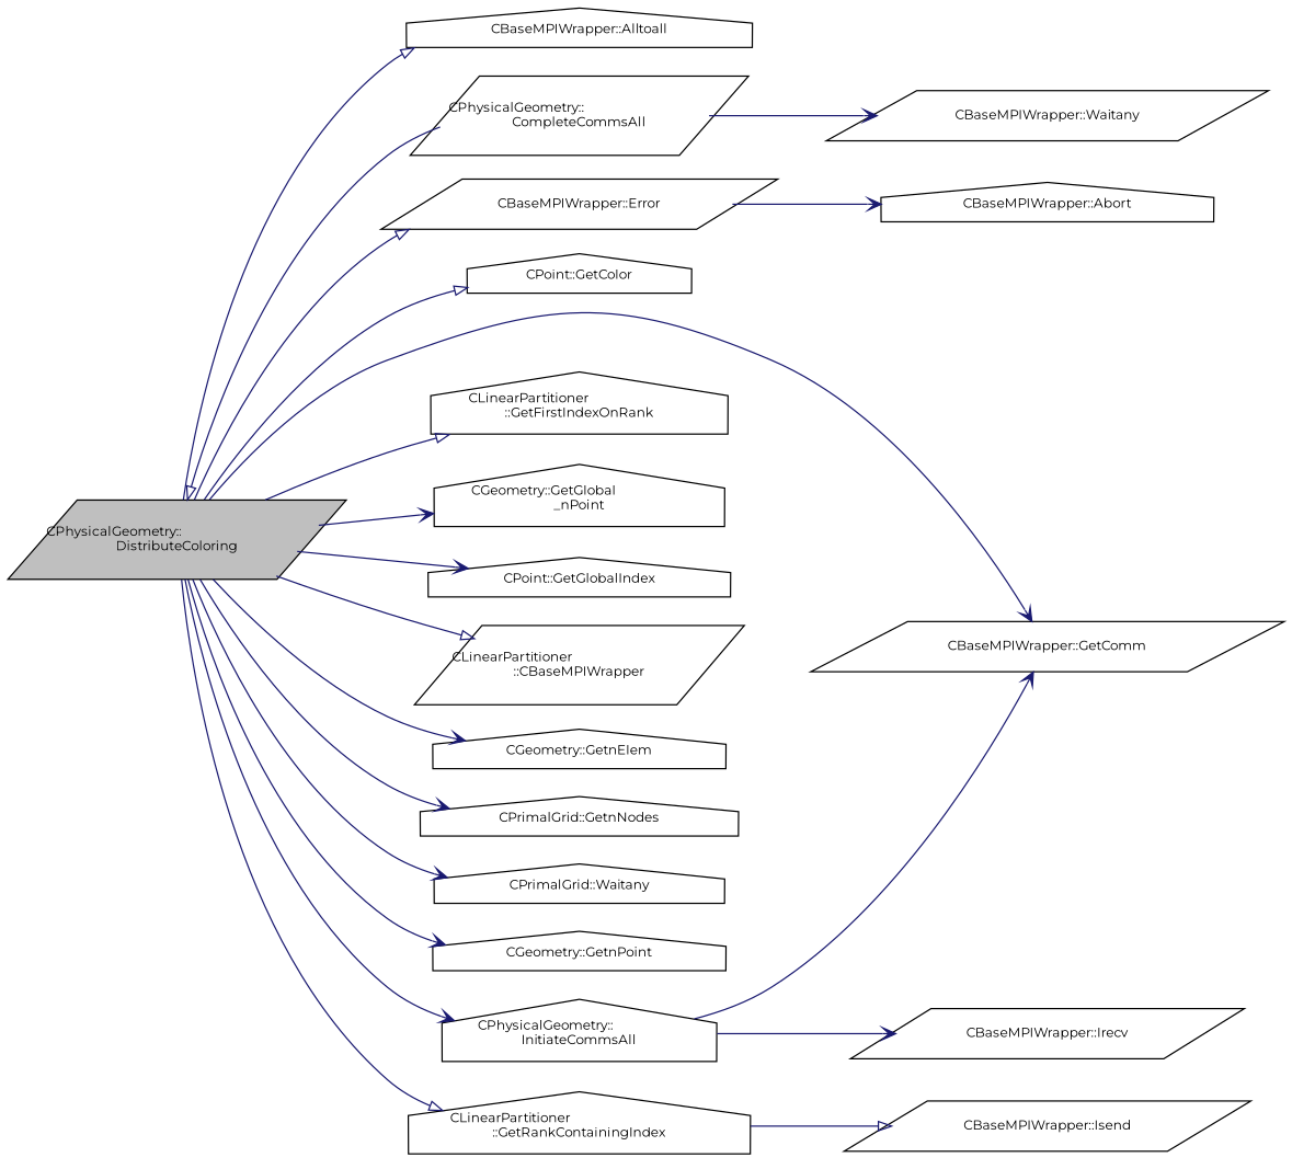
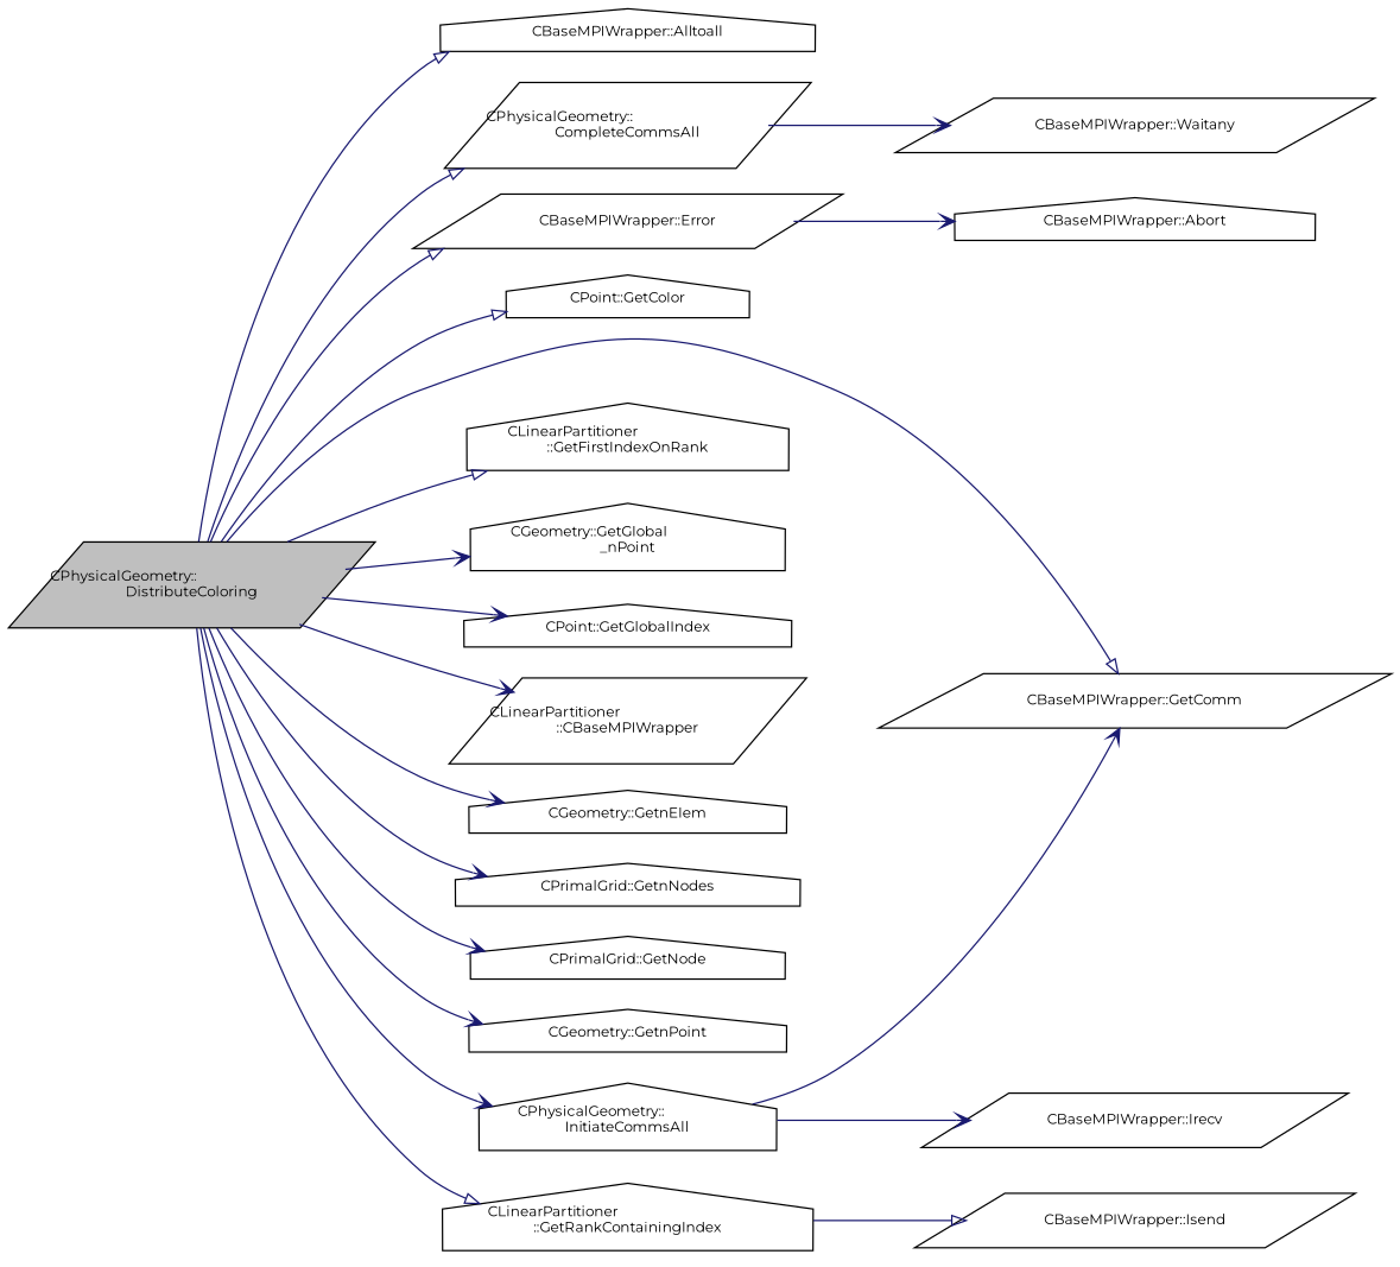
  digraph {
    fontname=Montserrat
    rankdir=LR
    node [color=black fillcolor=white fontname=Montserrat fontsize=10 shape=house style=filled]
    edge [arrowhead=vee color=midnightblue fontname=Montserrat fontsize=10 labelfontname=Helvetica labelfontsize=10 style=solid]
    n1 [fillcolor=grey75 fontcolor=black height=0.2 label="CPhysicalGeometry::\lDistributeColoring" shape=parallelogram width=0.4]
    n2 [height=0.2 label="CBaseMPIWrapper::Alltoall" width=0.4]
    n3 [height=0.2 label="CPhysicalGeometry::\lCompleteCommsAll" shape=parallelogram width=0.4]
    n4 [height=0.2 label="CBaseMPIWrapper::Error" shape=parallelogram width=0.4]
    n5 [height=0.2 label="CPoint::GetColor" width=0.4]
    n6 [height=0.2 label="CBaseMPIWrapper::GetComm" shape=parallelogram width=0.4]
    n7 [height=0.2 label="CLinearPartitioner\l::GetFirstIndexOnRank" width=0.4]
    n8 [height=0.2 label="CGeometry::GetGlobal\l_nPoint" width=0.4]
    n9 [height=0.2 label="CPoint::GetGlobalIndex" width=0.4]
    n10 [height=0.2 label="CLinearPartitioner\l::CBaseMPIWrapper" shape=parallelogram width=0.4]
    n11 [height=0.2 label="CGeometry::GetnElem" width=0.4]
    n12 [height=0.2 label="CPrimalGrid::GetnNodes" width=0.4]
-   n13 [height=0.2 label="CPrimalGrid::Waitany" width=0.4]
+   n13 [height=0.2 label="CPrimalGrid::GetNode" width=0.4]
    n14 [height=0.2 label="CGeometry::GetnPoint" width=0.4]
    n15 [height=0.2 label="CLinearPartitioner\l::GetRankContainingIndex" width=0.4]
    n16 [height=0.2 label="CPhysicalGeometry::\lInitiateCommsAll" width=0.4]
    n17 [height=0.2 label="CBaseMPIWrapper::Waitany" shape=parallelogram width=0.4]
    n18 [height=0.2 label="CBaseMPIWrapper::Abort" width=0.4]
    n19 [height=0.2 label="CBaseMPIWrapper::Isend" shape=parallelogram width=0.4]
    n20 [height=0.2 label="CBaseMPIWrapper::Irecv" shape=parallelogram width=0.4]
    n1 -> n2 [arrowhead=onormal]
-   n3 -> n1 [arrowhead=onormal]
+   n1 -> n3 [arrowhead=onormal]
    n1 -> n4 [arrowhead=onormal]
    n1 -> n5 [arrowhead=onormal]
-   n1 -> n6
+   n1 -> n6 [arrowhead=onormal]
    n1 -> n7 [arrowhead=onormal]
    n1 -> n8
    n1 -> n9
-   n1 -> n10 [arrowhead=onormal]
+   n1 -> n10
    n1 -> n11
    n1 -> n12
    n1 -> n13
    n1 -> n14
    n1 -> n15 [arrowhead=onormal]
    n1 -> n16
    n3 -> n17
    n4 -> n18
    n15 -> n19 [arrowhead=onormal]
    n16 -> n6
    n16 -> n20
  }
